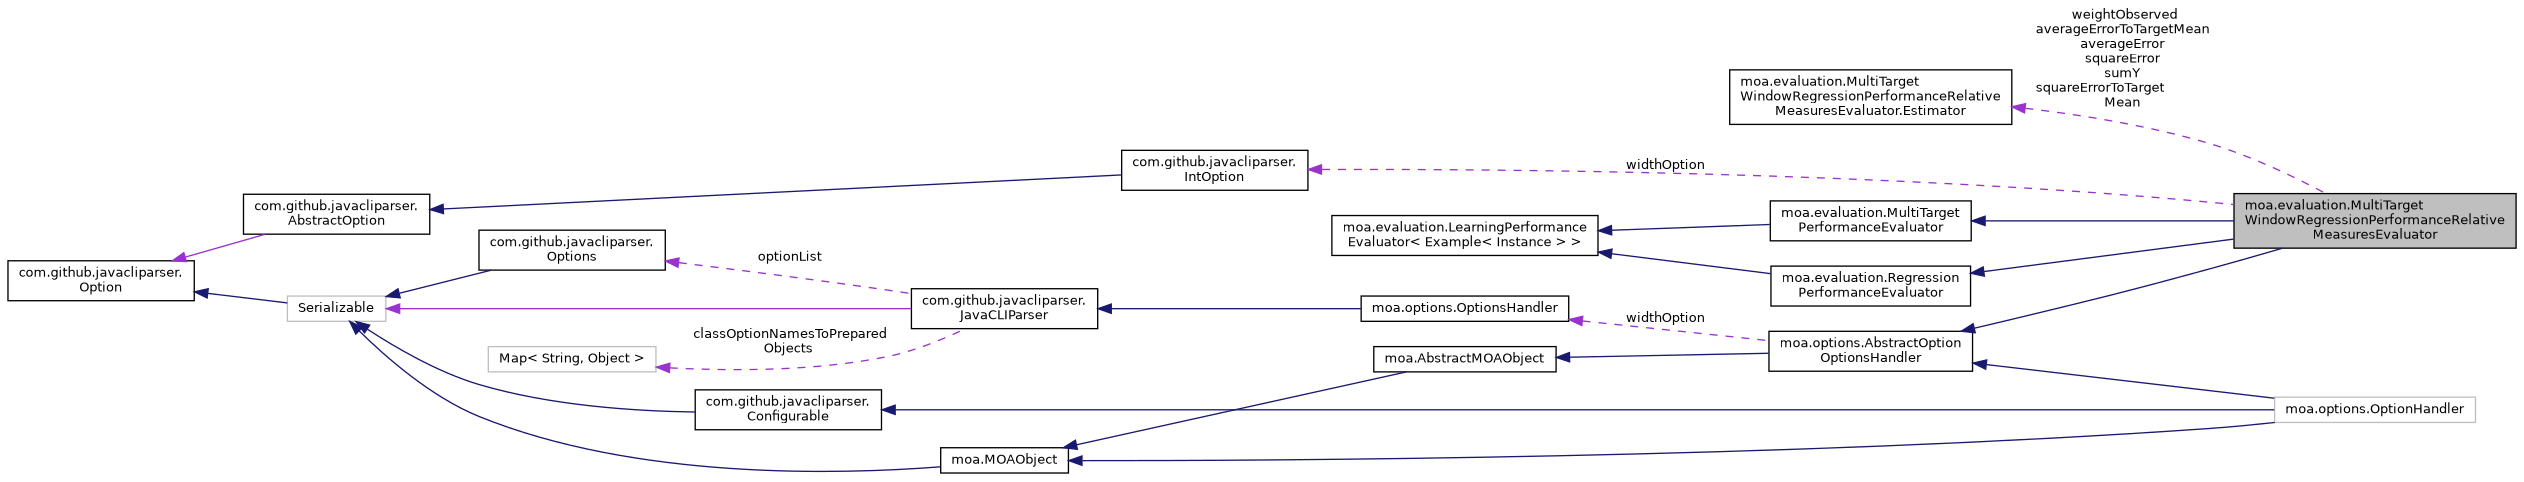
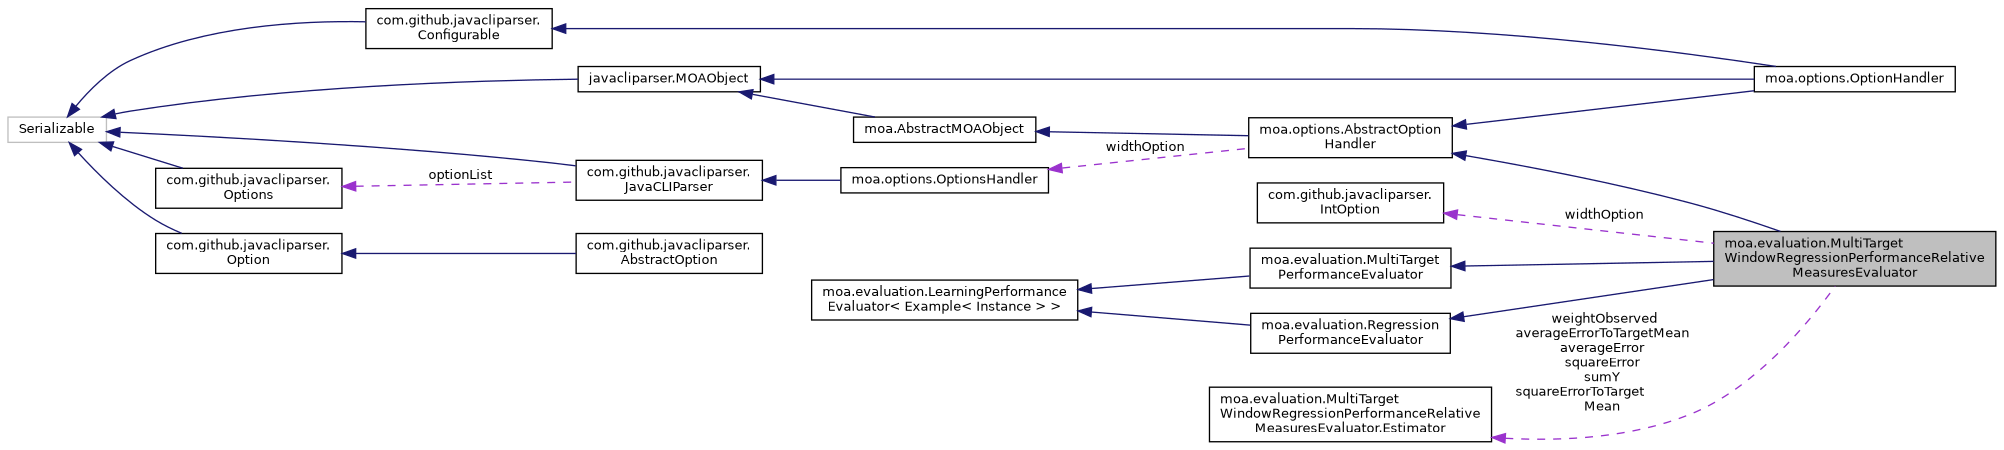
  digraph {
    rankdir=LR
    node [color=black fillcolor=white fontname=Helvetica fontsize=10 shape=record style=filled]
    edge [color=midnightblue dir=back fontname=Helvetica fontsize=10 labelfontname=Helvetica labelfontsize=10 style=solid]
    n1 [fillcolor=grey75 fontcolor=black height=0.2 label="moa.evaluation.MultiTarget\lWindowRegressionPerformanceRelative\lMeasuresEvaluator" width=0.4]
-   n2 [height=0.2 label="moa.options.AbstractOption\lOptionsHandler" width=0.4]
-   n3 [color=grey75 height=0.2 label="moa.options.OptionHandler" width=0.4]
+   n2 [height=0.2 label="moa.options.AbstractOption\lHandler" width=0.4]
+   n3 [height=0.2 label="moa.options.OptionHandler" width=0.4]
    n4 [height=0.2 label="moa.AbstractMOAObject" width=0.4]
-   n5 [height=0.2 label="moa.MOAObject" width=0.4]
+   n5 [height=0.2 label="javacliparser.MOAObject" width=0.4]
    n6 [color=grey75 height=0.2 label=Serializable width=0.4]
    n7 [height=0.2 label="com.github.javacliparser.\lConfigurable" width=0.4]
    n8 [height=0.2 label="com.github.javacliparser.\lJavaCLIParser" width=0.4]
    n9 [height=0.2 label="com.github.javacliparser.\lOptions" width=0.4]
    n10 [height=0.2 label="com.github.javacliparser.\lOption" width=0.4]
    n11 [height=0.2 label="moa.options.OptionsHandler" width=0.4]
    n12 [height=0.2 label="com.github.javacliparser.\lAbstractOption" width=0.4]
-   n13 [color=grey75 height=0.2 label="Map\< String, Object \>" width=0.4]
    n14 [height=0.2 label="moa.evaluation.MultiTarget\lPerformanceEvaluator" width=0.4]
    n15 [height=0.2 label="moa.evaluation.LearningPerformance\lEvaluator\< Example\< Instance \> \>" width=0.4]
    n16 [height=0.2 label="moa.evaluation.Regression\lPerformanceEvaluator" width=0.4]
    n17 [height=0.2 label="moa.evaluation.MultiTarget\lWindowRegressionPerformanceRelative\lMeasuresEvaluator.Estimator" width=0.4]
    n18 [height=0.2 label="com.github.javacliparser.\lIntOption" width=0.4]
    n2 -> n1
    n2 -> n3
    n4 -> n2
    n5 -> n3
    n5 -> n4
    n6 -> n5
    n6 -> n7
-   n6 -> n8 [color=darkorchid3]
+   n6 -> n8
    n6 -> n9
-   n10 -> n6
+   n6 -> n10
    n7 -> n3
    n8 -> n11
    n9 -> n8 [color=darkorchid3 label=" optionList" style=dashed]
-   n10 -> n12 [color=darkorchid3]
+   n10 -> n12
    n11 -> n2 [color=darkorchid3 label=" widthOption" style=dashed]
-   n12 -> n18
-   n13 -> n8 [color=darkorchid3 label=" classOptionNamesToPrepared\lObjects" style=dashed]
    n14 -> n1
    n15 -> n14
    n15 -> n16
    n16 -> n1
    n17 -> n1 [color=darkorchid3 label=" weightObserved\naverageErrorToTargetMean\naverageError\nsquareError\nsumY\nsquareErrorToTarget\lMean" style=dashed]
    n18 -> n1 [color=darkorchid3 label=" widthOption" style=dashed]
  }
